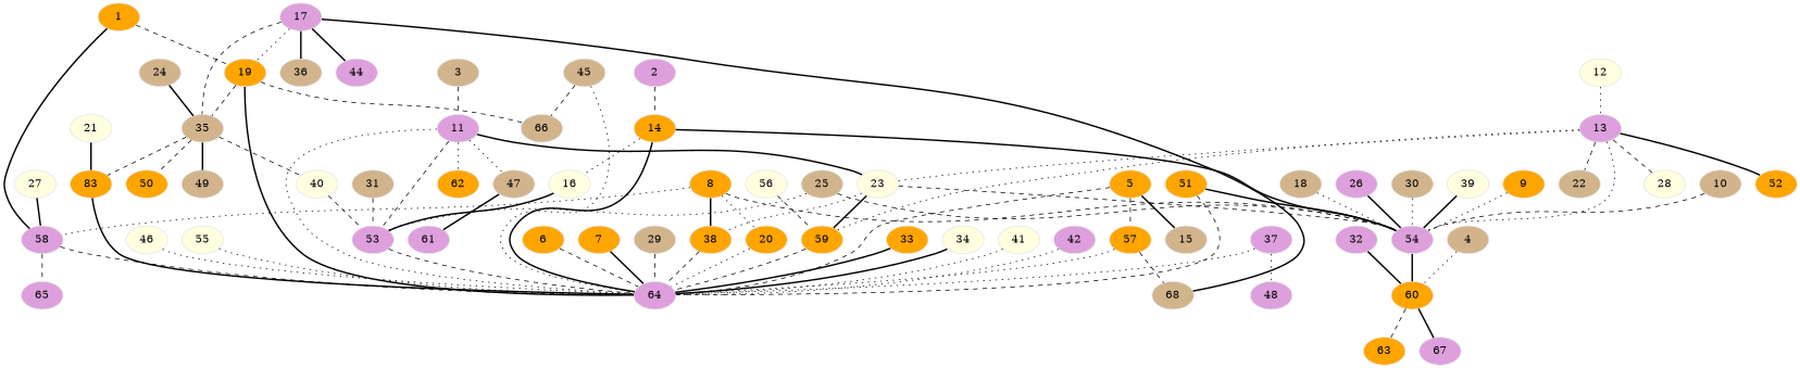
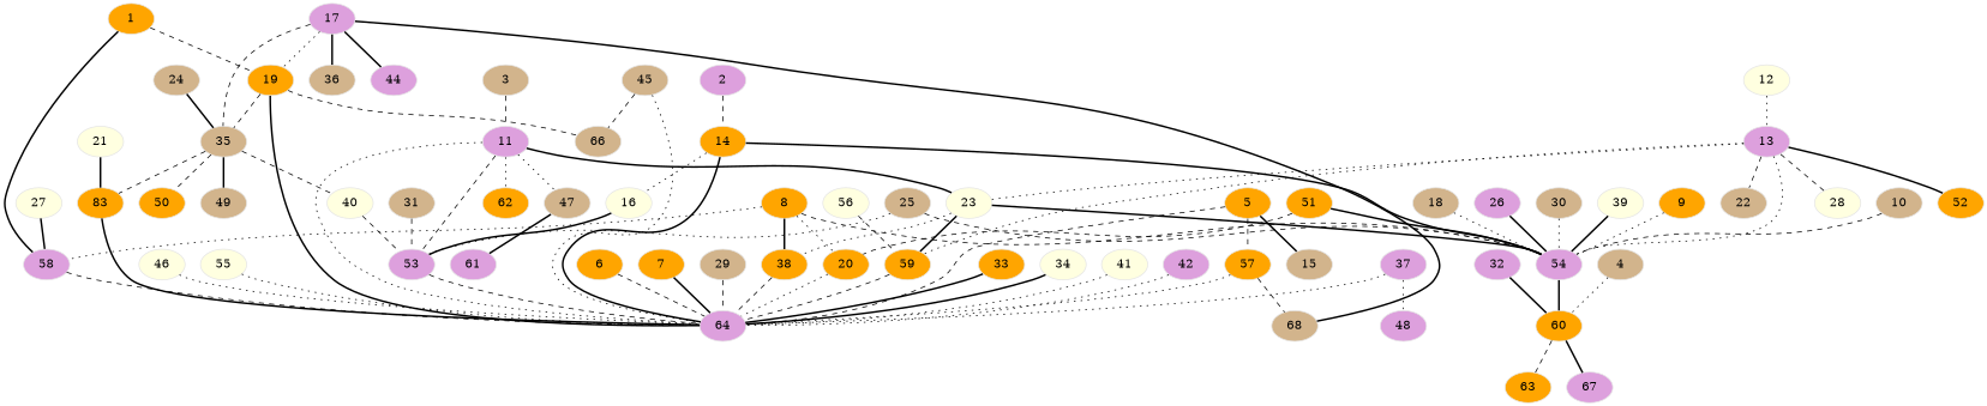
  graph {
    node [color=gray90 fillcolor=orange style=filled]
    edge [style=dashed weight=1.0]
    1
    19
    58 [fillcolor=plum]
    64 [fillcolor=plum]
    35 [fillcolor=tan]
    66 [fillcolor=tan]
-   65 [fillcolor=plum]
    2 [fillcolor=plum]
    14
    54 [fillcolor=plum]
    16 [fillcolor=lightyellow]
    3 [fillcolor=tan]
    11 [fillcolor=plum]
    23 [fillcolor=lightyellow]
    47 [fillcolor=tan]
    53 [fillcolor=plum]
    62
    4 [fillcolor=tan]
    60
    63
    67 [fillcolor=plum]
    15 [fillcolor=tan]
    5
    57
    68 [fillcolor=tan]
    6
    7
    8
    20
    38
    9
    10 [fillcolor=tan]
    59
    61 [fillcolor=plum]
    12 [fillcolor=lightyellow]
    13 [fillcolor=plum]
    22 [fillcolor=tan]
    28 [fillcolor=lightyellow]
    52
    17 [fillcolor=plum]
    36 [fillcolor=tan]
    44 [fillcolor=plum]
    n43 [label=83]
    40 [fillcolor=lightyellow]
    49 [fillcolor=tan]
    50
    18 [fillcolor=tan]
    21 [fillcolor=lightyellow]
    24 [fillcolor=tan]
    25 [fillcolor=tan]
    26 [fillcolor=plum]
    27 [fillcolor=lightyellow]
    29 [fillcolor=tan]
    30 [fillcolor=tan]
    31 [fillcolor=tan]
    32 [fillcolor=plum]
    33
    34 [fillcolor=lightyellow]
    37 [fillcolor=plum]
    48 [fillcolor=plum]
    39 [fillcolor=lightyellow]
    41 [fillcolor=lightyellow]
    42 [fillcolor=plum]
    45 [fillcolor=tan]
    46 [fillcolor=lightyellow]
    51
    55 [fillcolor=lightyellow]
    56 [fillcolor=lightyellow]
    1 -- 19
    1 -- 58 [style=bold]
    19 -- 64 [style=bold]
    19 -- 35
    19 -- 66
    58 -- 64
-   58 -- 65
    35 -- n43
    35 -- 40
    35 -- 49 [style=bold]
    35 -- 50
    2 -- 14
    14 -- 64 [style=bold]
    14 -- 54 [style=bold]
    14 -- 16 [style=dotted]
    54 -- 60 [style=bold]
    16 -- 53 [style=bold]
    3 -- 11
    11 -- 64 [style=dotted]
    11 -- 23 [style=bold]
    11 -- 47 [style=dotted]
    11 -- 53
    11 -- 62 [style=dotted]
-   23 -- 54
+   23 -- 54 [style=bold]
    23 -- 38 [style=dotted]
    23 -- 59 [style=bold weight=2.0]
    47 -- 61 [style=bold]
    53 -- 64
    4 -- 60 [style=dotted]
    60 -- 63
    60 -- 67 [style=bold]
    5 -- 64
    5 -- 15 [style=bold]
    5 -- 57
    57 -- 64 [style=dotted]
    57 -- 68
    6 -- 64
    7 -- 64 [style=bold]
    8 -- 58 [style=dotted]
    8 -- 54
    8 -- 20 [style=dotted]
    8 -- 38 [style=bold]
    20 -- 64 [style=dotted]
    38 -- 64
    9 -- 54 [style=dotted]
    10 -- 54
    59 -- 64
    12 -- 13 [style=dotted]
    13 -- 54 [style=dotted]
    13 -- 23 [style=dotted]
    13 -- 59 [style=dotted]
    13 -- 22
    13 -- 28
    13 -- 52 [style=bold]
    17 -- 19 [style=dotted]
    17 -- 35
    17 -- 68 [style=bold]
    17 -- 36 [style=bold]
    17 -- 44 [style=bold]
    n43 -- 64 [style=bold]
    40 -- 53
    18 -- 54 [style=dotted]
    21 -- n43 [style=bold]
    24 -- 35 [style=bold]
    25 -- 54
    25 -- 53 [style=dotted]
    26 -- 54 [style=bold]
    27 -- 58 [style=bold]
    29 -- 64
    30 -- 54 [style=dotted]
    31 -- 53
    32 -- 60 [style=bold]
    33 -- 64 [style=bold]
    34 -- 64 [style=bold]
    37 -- 64 [style=dotted]
    37 -- 48 [style=dotted]
    39 -- 54 [style=bold]
    41 -- 64 [style=dotted]
    42 -- 64 [style=dotted]
    45 -- 64 [style=dotted]
    45 -- 66
    46 -- 64 [style=dotted]
-   51 -- 64
+   51 -- 20
    51 -- 54 [style=bold]
    55 -- 64 [style=dotted]
    56 -- 59
  }
